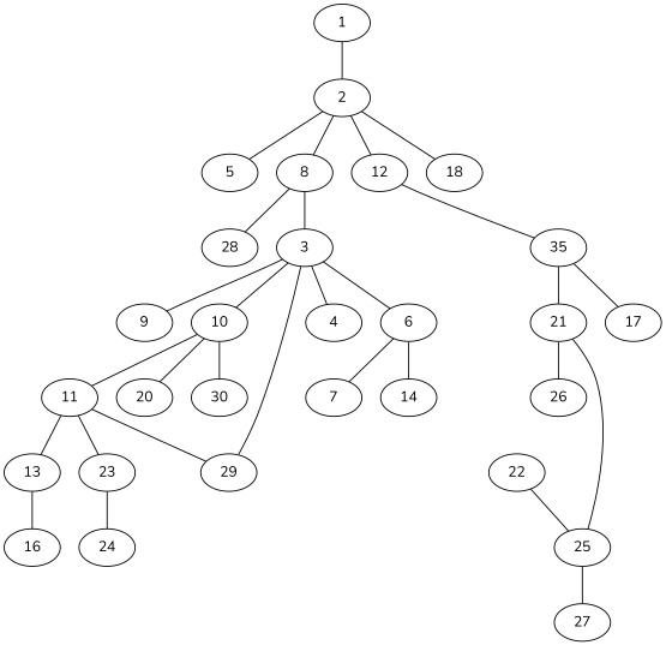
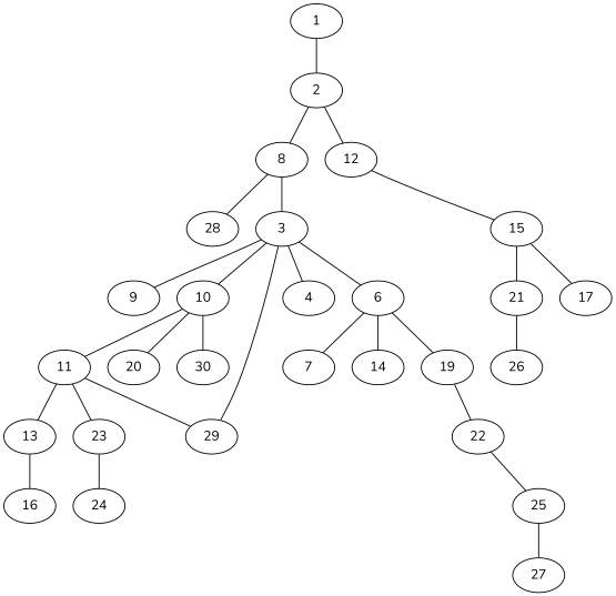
  graph {
    fontname=Nunito
    node [fontname=Nunito]
    edge [fontname=Nunito]
    1
    2
-   5
    8
    12
-   18
    3
    4
    6
    9
    10
    29
    28
-   15 [label=35]
+   15
    7
    14
+   19
    11
    20
    30
    17
    21
    22
    13
    23
    25
    16
    24
    26
    27
    1 -- 2
-   2 -- 5
    2 -- 8
    2 -- 12
-   2 -- 18
    8 -- 3
    8 -- 28
    12 -- 15
    3 -- 4
    3 -- 6
    3 -- 9
    3 -- 10
    3 -- 29
    6 -- 7
    6 -- 14
+   6 -- 19
    10 -- 11
    10 -- 20
    10 -- 30
    15 -- 17
    15 -- 21
+   19 -- 22
    11 -- 29
    11 -- 13
    11 -- 23
-   21 -- 25
    21 -- 26
    22 -- 25
    13 -- 16
    23 -- 24
    25 -- 27
  }
